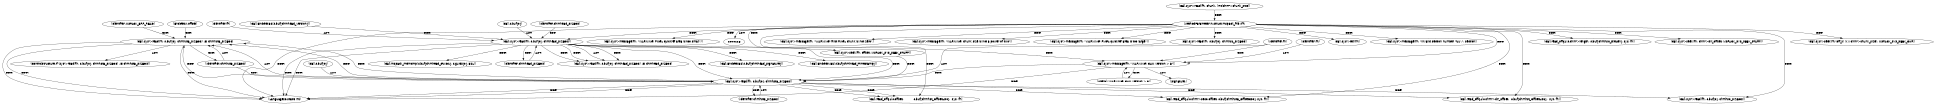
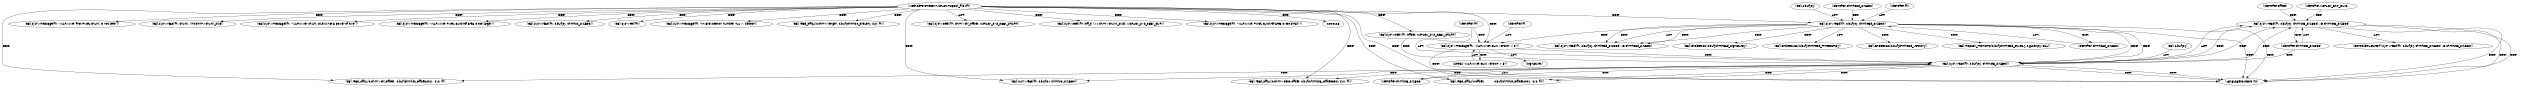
  digraph {
    fontname="DejaVu Sans"
    node [fontname="DejaVu Sans"]
    edge [fontname="DejaVu Sans"]
    n1 [label="(Call,sys->read(fh, &buf[0], chmhst3_SIZEOF) != chmhst3_SIZEOF)"]
    n2 [label="(LanguageID,static int)"]
    n3 [label="(Identifier,chmhst3_SIZEOF)"]
    n4 [label="(ControlStructure,if (sys->read(fh, &buf[0], chmhst3_SIZEOF) != chmhst3_SIZEOF))"]
    n5 [label="(Call,sys->read(fh, &buf[0], chmhst3_SIZEOF))"]
    n6 [label="(Call,read_off64(&offset,           &buf[chmhst_OffsetHS0],  sys, fh))"]
    n7 [label="(Call,read_off64(&chm->dir_offset,  &buf[chmhst_OffsetHS1],  sys, fh))"]
    n8 [label="(Call,sys->read(fh, &buf[0], chmhs0_SIZEOF))"]
    n9 [label="(Call,read_off64(&chm->sec0.offset, &buf[chmhst3_OffsetCS0], sys, fh))"]
    n10 [label="(Identifier,chmhst3_SIZEOF)"]
    n11 [label="(Call,sys->message(fh, \"WARNING; CHM version > 3\"))"]
    n12 [label="(Literal,\"WARNING; CHM version > 3\")"]
    n13 [label="(Signature,)"]
    n14 [label="(Call,sys->read(fh, &buf[0], chmhead_SIZEOF))"]
    n15 [label="(Call,sys->read(fh, &buf[0], chmhead_SIZEOF) != chmhead_SIZEOF)"]
    n16 [label="(Call,EndGetI32(&buf[chmhead_Signature]))"]
    n17 [label="(Call,EndGetM32(&buf[chmhead_Timestamp]))"]
    n18 [label="(Call,EndGetI32(&buf[chmhead_Version]))"]
    n19 [label="(Call,mspack_memcmp(&buf[chmhead_GUID1], &guids[0], 32L))"]
    n20 [label="(Identifier,chmhead_SIZEOF)"]
    n21 [label="(MethodParameterIn,struct mspack_file *fh)"]
    n22 [label="(Call,sys->message(fh, \"WARNING; first PMGL chunk is not zero\"))"]
    n23 [label="(Call,sys->read(fh, chunk, (int)chm->chunk_size))"]
    n24 [label="(Call,sys->message(fh, \"WARNING; chunk size is not a power of two\"))"]
    n25 [label="(Call,sys->message(fh, \"WARNING; PMGL quickref area is too large\"))"]
    n26 [label="(Call,sys->read(fh, &buf[0], chmhs1_SIZEOF))"]
    n27 [label="(Call,sys->tell(fh))"]
    n28 [label="(Call,sys->message(fh, \"invalid section number '%u'.\", section))"]
    n29 [label="(Call,read_off64(&chm->length, &buf[chmhs0_FileLen], sys, fh))"]
    n30 [label="(Call,sys->seek(fh, offset, MSPACK_SYS_SEEK_START))"]
    n31 [label="(Call,sys->seek(fh, chm->dir_offset, MSPACK_SYS_SEEK_START))"]
    n32 [label="(Call,sys->seek(fh,(off_t) (x * chm->chunk_size), MSPACK_SYS_SEEK_CUR))"]
    n33 [label="(Call,sys->message(fh, \"WARNING; PMGL quickref area is too small\"))"]
    1000125
    n35 [label="(Identifier,fh)"]
    n36 [label="(Identifier,fh)"]
-   n37 [label="(EndGetM,offset)"]
-   n38 [label="(Identifier,MSPACK_ERR_READ)"]
+   n37 [label="(Identifier,offset)"]
+   n38 [label="(Identifier,MSPACK_ERR_GUID)"]
    n39 [label="(Call,&buf[0])"]
    n40 [label="(Call,&buf[0])"]
    n41 [label="(Identifier,chmhead_SIZEOF)"]
    n42 [label="(Identifier,fh)"]
    n1 -> n2 [label="DDG: "]
    n1 -> n2 [label="DDG: "]
    n1 -> n2 [label="DDG: "]
    n1 -> n3 [label="CFG: "]
    n1 -> n4 [label="AST: "]
    n3 -> n1 [label="AST: "]
    n3 -> n5 [label="CFG: "]
    n5 -> n1 [label="AST: "]
    n5 -> n1 [label="DDG: "]
    n5 -> n1 [label="DDG: "]
    n5 -> n1 [label="DDG: "]
    n5 -> n2 [label="DDG: "]
    n5 -> n2 [label="DDG: "]
    n5 -> n6 [label="DDG: "]
    n5 -> n6 [label="DDG: "]
    n5 -> n7 [label="DDG: "]
    n5 -> n8 [label="DDG: "]
    n5 -> n9 [label="DDG: "]
    n5 -> n10 [label="CFG: "]
    n10 -> n5 [label="AST: "]
    n11 -> n2 [label="DDG: "]
    n11 -> n5 [label="DDG: "]
    n11 -> n12 [label="CFG: "]
    n11 -> n13 [label="AST: "]
    n12 -> n11 [label="AST: "]
    n14 -> n2 [label="DDG: "]
    n14 -> n2 [label="DDG: "]
    n14 -> n5 [label="DDG: "]
    n14 -> n5 [label="DDG: "]
    n14 -> n11 [label="DDG: "]
    n14 -> n15 [label="AST: "]
    n14 -> n15 [label="DDG: "]
    n14 -> n15 [label="DDG: "]
    n14 -> n15 [label="DDG: "]
    n14 -> n16 [label="DDG: "]
-   n14 -> n17 [label="DDG: "]
-   n18 -> n14 [label="DDG: "]
+   n14 -> n17 [label="AST: "]
+   n14 -> n18 [label="DDG: "]
    n14 -> n19 [label="DDG: "]
    n14 -> n20 [label="CFG: "]
    n20 -> n14 [label="AST: "]
    n21 -> n2 [label="DDG: "]
    n21 -> n6 [label="DDG: "]
    n21 -> n7 [label="DDG: "]
    n21 -> n8 [label="DDG: "]
    n21 -> n9 [label="DDG: "]
    n21 -> n11 [label="DDG: "]
    n21 -> n14 [label="DDG: "]
    n21 -> n22 [label="DDG: "]
-   n23 -> n21 [label="DDG: "]
+   n21 -> n23 [label="DDG: "]
    n21 -> n24 [label="DDG: "]
    n21 -> n25 [label="DDG: "]
-   n21 -> n26 [label="DDG: "]
+   n21 -> n26 [label="CFG: "]
    n21 -> n27 [label="DDG: "]
    n21 -> n28 [label="DDG: "]
    n21 -> n29 [label="DDG: "]
    n21 -> n30 [label="DDG: "]
-   n21 -> n31 [label="DDG: "]
+   n21 -> n31 [label="AST: "]
    n21 -> n32 [label="DDG: "]
    n21 -> n33 [label="DDG: "]
-   n21 -> 1000125 [label="AST: "]
+   n21 -> 1000125 [label="CFG: "]
    n30 -> n5 [label="DDG: "]
    n35 -> n11 [label="AST: "]
    n36 -> n5 [label="AST: "]
    n36 -> n11 [label="CFG: "]
    n37 -> n1 [label="CFG: "]
    n38 -> n1 [label="CFG: "]
    n39 -> n14 [label="AST: "]
    n40 -> n5 [label="AST: "]
    n41 -> n14 [label="CFG: "]
    n42 -> n14 [label="AST: "]
  }
